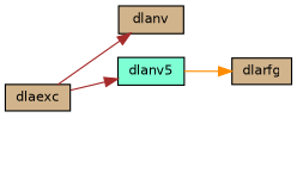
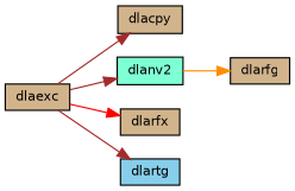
  digraph {
    rankdir=LR
    node [color=black fillcolor=tan fontname=Helvetica fontsize=10 shape=record style=filled]
    edge [color=brown fontname=Helvetica fontsize=10 labelfontname=Helvetica labelfontsize=10 style=solid]
    n1 [fontcolor=black height=0.2 label=dlaexc width=0.4]
-   n2 [height=0.2 label=dlanv width=0.4]
-   n3 [fillcolor=aquamarine height=0.2 label=dlanv5 width=0.4]
+   n2 [height=0.2 label=dlacpy width=0.4]
+   n3 [fillcolor=aquamarine height=0.2 label=dlanv2 width=0.4]
+   n4 [height=0.2 label=dlarfx width=0.4]
+   n5 [fillcolor=skyblue height=0.2 label=dlartg width=0.4]
    n6 [height=0.2 label=dlarfg width=0.4]
    n1 -> n2
    n1 -> n3
+   n1 -> n4 [color=red]
+   n1 -> n5
    n3 -> n6 [color=darkorange]
  }
